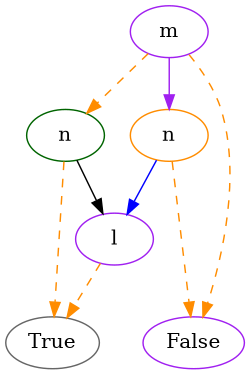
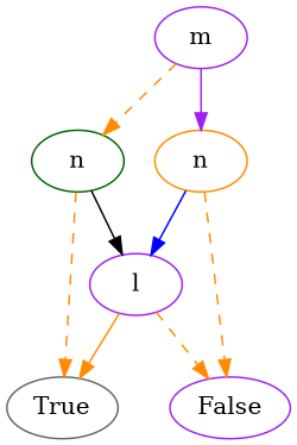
  digraph {
    node [color=purple]
    edge [color=darkorange fontcolor=gray]
    n1 [label=m]
    n2 [color=darkgreen label=n]
    n3 [color=darkorange label=n]
    n4 [color=gray40 label=True]
    n5 [label=l]
    n6 [label=False]
    n1 -> n2 [style=dashed]
    n1 -> n3 [color=purple]
    n2 -> n4 [style=dashed]
    n2 -> n5 [color=black]
    n3 -> n5 [color=blue]
    n3 -> n6 [style=dashed]
-   n5 -> n4 [style=dashed]
-   n1 -> n6 [style=dashed]
+   n5 -> n4
+   n5 -> n6 [style=dashed]
  }
